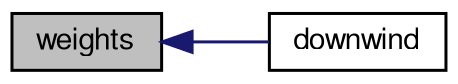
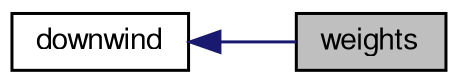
  digraph {
    rankdir=LR
    node [color=black fontname=FreeSans fontsize=10 shape=record]
    n1 [fillcolor=grey75 fontcolor=black height=0.2 label=weights style=filled width=0.4]
    n2 [height=0.2 label=downwind width=0.4]
-   n1 -> n2 [color=midnightblue dir=back fontname=FreeSans fontsize=10 labelfontname=FreeSans labelfontsize=10 style=solid]
+   n2 -> n1 [color=midnightblue dir=back fontname=FreeSans fontsize=10 labelfontname=FreeSans labelfontsize=10 style=solid]
  }
